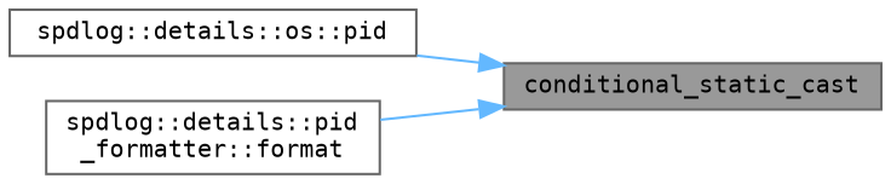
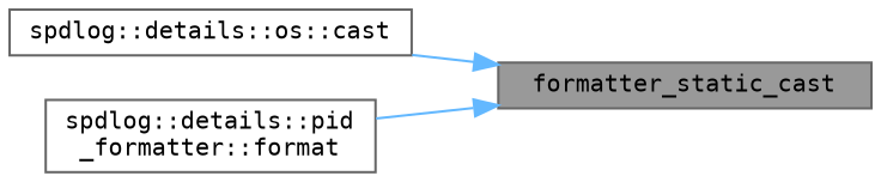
  digraph {
    fontname="DejaVu Sans Mono"
    rankdir=RL
    node [color=grey40 fillcolor=white fontname="DejaVu Sans Mono" fontsize=10 shape=box style=filled]
    edge [color=steelblue1 dir=back fontname="DejaVu Sans Mono" fontsize=10 labelfontname=Helvetica labelfontsize=10 style=solid]
-   n1 [color=gray40 fillcolor=grey60 fontcolor=black height=0.2 label=conditional_static_cast width=0.4]
-   n2 [height=0.2 label="spdlog::details::os::pid" width=0.4]
+   n1 [color=gray40 fillcolor=grey60 fontcolor=black height=0.2 label=formatter_static_cast width=0.4]
+   n2 [height=0.2 label="spdlog::details::os::cast" width=0.4]
    n3 [height=0.2 label="spdlog::details::pid\l_formatter::format" width=0.4]
    n1 -> n2
    n1 -> n3
  }
